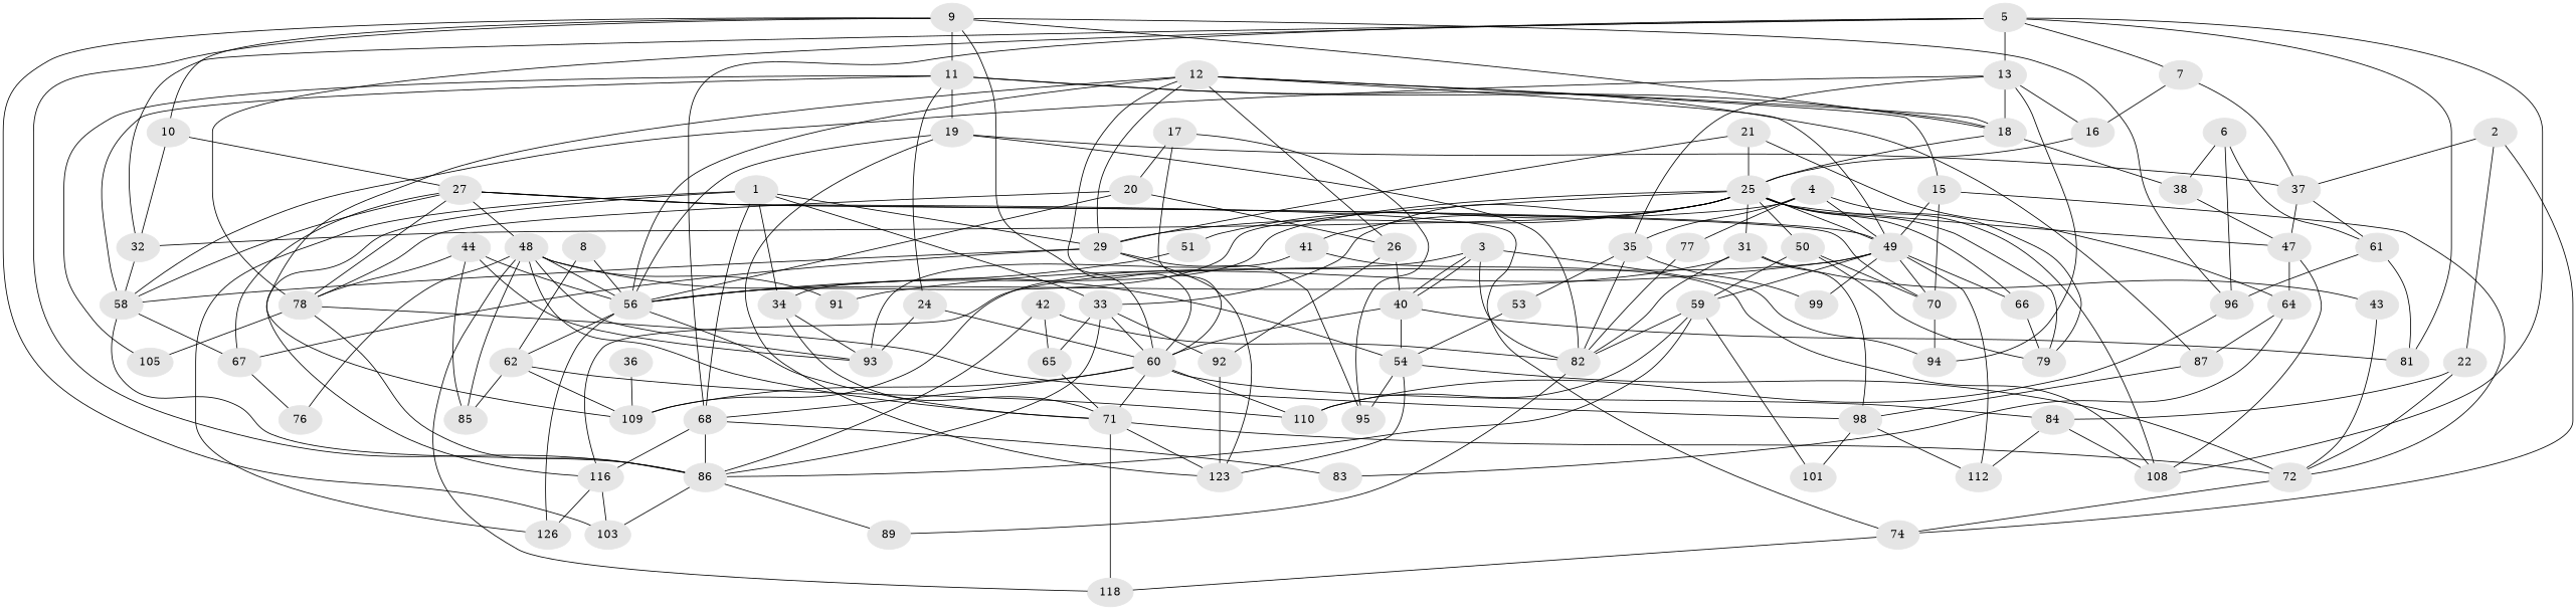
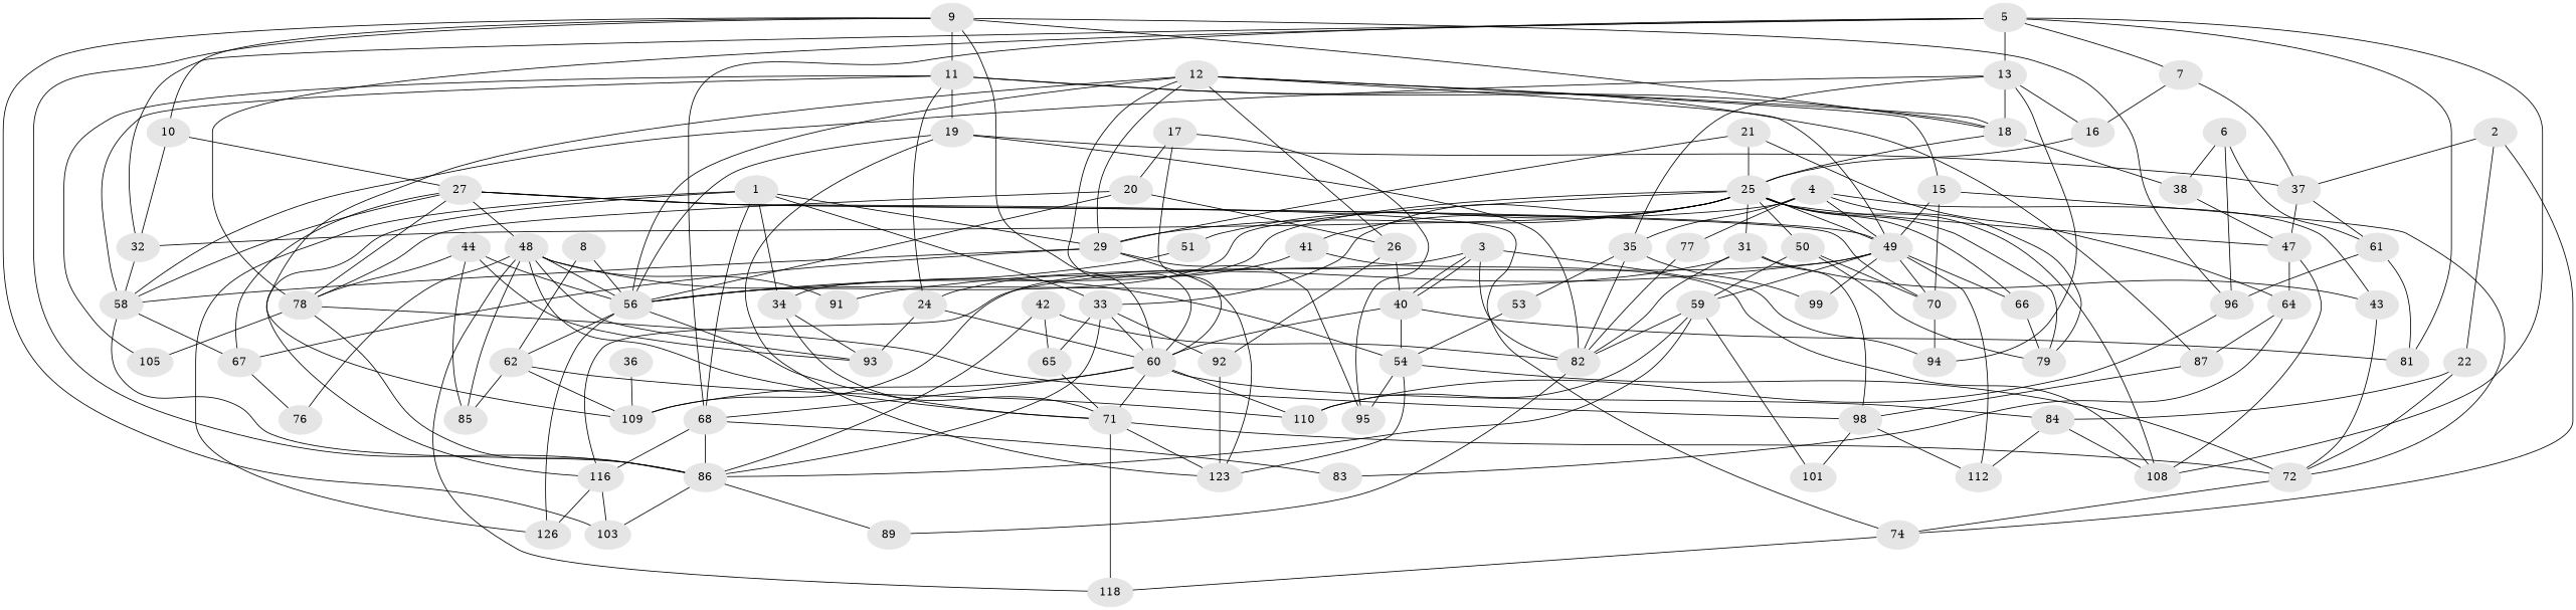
  graph {
    node [color=gray90 style=filled]
    1 [super="+80"]
    29 [super="+119"]
    33
    34 [super="+107"]
    68 [super="+117"]
    116 [super="+122"]
    126
    58 [super="+106"]
    95
    123
    67 [super="+73"]
    60 [super="+127+75"]
    86 [super="+115+102"]
    92
    65 [super="+90"]
    93
    71 [super="+132"]
    83
    103
    2 [super="+14"]
    22
    37
    74
    72 [super="+97"]
    84
    61
    47 [super="+57"]
    118
    40 [super="+131"]
    81
    54
    3
    82
    94 [super="+130"]
    109
    89
    4
    32
    35
    43
    49 [super="+128+52"]
    77
    79
    53
    99
    70
    66
    91
    59
    112
    5 [super="+28"]
    7
    13
    78 [super="+125+114"]
    108
    16
    18 [super="+121"]
    105
    98
    6
    38
    96
    110
    25 [super="+45+100+124"]
    56 [super="+63"]
    62
    8
    85
    9 [super="+88"]
    10
    11 [super="+64"]
    27 [super="+30+39"]
    19 [super="+129"]
    24
    87
    48 [super="+120+113"]
    12 [super="+23"]
    15
    26
    31
    41
    50
    51
    20 [super="+46"]
    17
    21
    n87 [label=64]
    76
    101
    36
    42
    44 [super="+111"]
    1 -- 29
    1 -- 33
    1 -- 34
    1 -- 68
    1 -- 116
    1 -- 126
    29 -- 58
    29 -- 95
    29 -- 123
    29 -- 67 [weight=2]
    33 -- 60 [weight=2]
    33 -- 86
    33 -- 92
    33 -- 65
    34 -- 93
    34 -- 71
    68 -- 116
    68 -- 86
    68 -- 83
    116 -- 126
    116 -- 103
    58 -- 67
    58 -- 86
    67 -- 76
    60 -- 68
    60 -- 71
    60 -- 84
    60 -- 109
    60 -- 110
    86 -- 103
    86 -- 89
    92 -- 123
    65 -- 71
    71 -- 123
    71 -- 72
    71 -- 118
    2 -- 22
    2 -- 37
    2 -- 74
    22 -- 72
    22 -- 84
    37 -- 61
    37 -- 47
    74 -- 118
    72 -- 74
    84 -- 112
    84 -- 108
    61 -- 81
    61 -- 96
    47 -- 108
    47 -- n87
    40 -- 60
    40 -- 81
    40 -- 54
    54 -- 95
    54 -- 123
    54 -- 72
    3 -- 40
    3 -- 40
    3 -- 82
    3 -- 94
    3 -- 109
    82 -- 89
    4 -- 32
    4 -- 35
+   4 -- 43
    4 -- 49
    4 -- 77
    4 -- 79
    32 -- 58
    35 -- 82
    35 -- 53
    35 -- 99
    43 -- 72
    49 -- 116
    49 -- 99
    49 -- 70
    49 -- 66
    49 -- 91
    49 -- 59
    49 -- 112
    77 -- 82
    53 -- 54
    70 -- 94
    66 -- 79
    59 -- 86
    59 -- 82
    59 -- 110
    59 -- 101
    5 -- 68
    5 -- 81
    5 -- 32
    5 -- 7
    5 -- 13
    5 -- 78
    5 -- 108
    7 -- 37
    7 -- 16
    13 -- 58
    13 -- 94
    13 -- 35
    13 -- 16
    13 -- 18
    78 -- 86
    78 -- 105
    78 -- 98
    16 -- 25
    18 -- 38
    18 -- 25
    98 -- 112
    98 -- 101
    6 -- 61
    6 -- 38
    6 -- 96
    38 -- 47
    96 -- 110
    25 -- 29
    25 -- 33
    25 -- 34
    25 -- 47
    25 -- 49
    25 -- 79
    25 -- 66
    25 -- 108
    25 -- 56
    25 -- 31
    25 -- 41
    25 -- 50
    25 -- 51 [weight=2]
    56 -- 126
    56 -- 71
    56 -- 62
    62 -- 109
    62 -- 110
    62 -- 85
    8 -- 56
    8 -- 62
    9 -- 60
    9 -- 86
    9 -- 103
    9 -- 18
    9 -- 96
    9 -- 10
    9 -- 11
    10 -- 32
    10 -- 27
    11 -- 58
    11 -- 18
    11 -- 105
    11 -- 19
    11 -- 24
    11 -- 87 [weight=2]
    27 -- 58
    27 -- 67
    27 -- 74
    27 -- 49
    27 -- 70
    27 -- 78
    27 -- 48
    19 -- 123
    19 -- 37 [weight=2]
    19 -- 82
    19 -- 56
    24 -- 60
    24 -- 93
    87 -- 98
    48 -- 93
    48 -- 71
    48 -- 118
    48 -- 54
    48 -- 91
    48 -- 56
    48 -- 85
    48 -- 76
    12 -- 29
    12 -- 60
    12 -- 109
    12 -- 49
    12 -- 18
    12 -- 56
    12 -- 15
    12 -- 26
    15 -- 72
    15 -- 49 [weight=2]
    15 -- 70
    26 -- 92
    26 -- 40
    31 -- 82
    31 -- 43
    31 -- 98
    31 -- 56
-   41 -- 93
+   41 -- 24
    41 -- 108
    50 -- 79
    50 -- 70
    50 -- 59
    51 -- 56
    20 -- 78
    20 -- 56
    20 -- 26
    17 -- 95
    17 -- 60
    17 -- 20
    21 -- 29
    21 -- 25
    21 -- n87
    n87 -- 83
    n87 -- 87
    36 -- 109
    42 -- 86
    42 -- 65
    42 -- 82
    44 -- 93
    44 -- 78
    44 -- 56
    44 -- 85
  }
